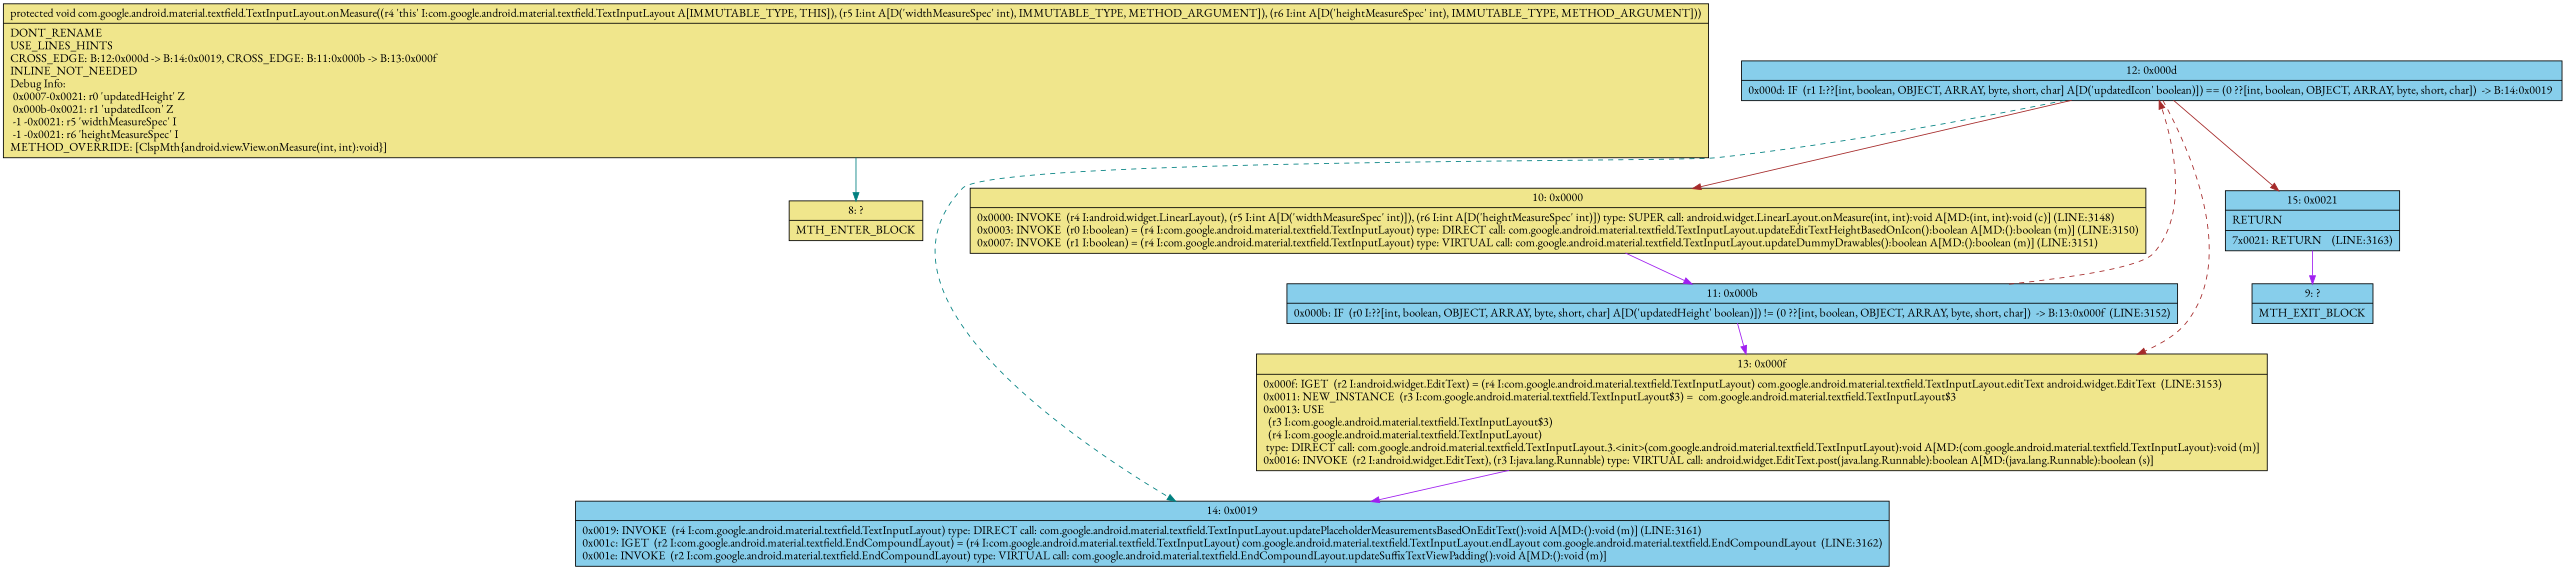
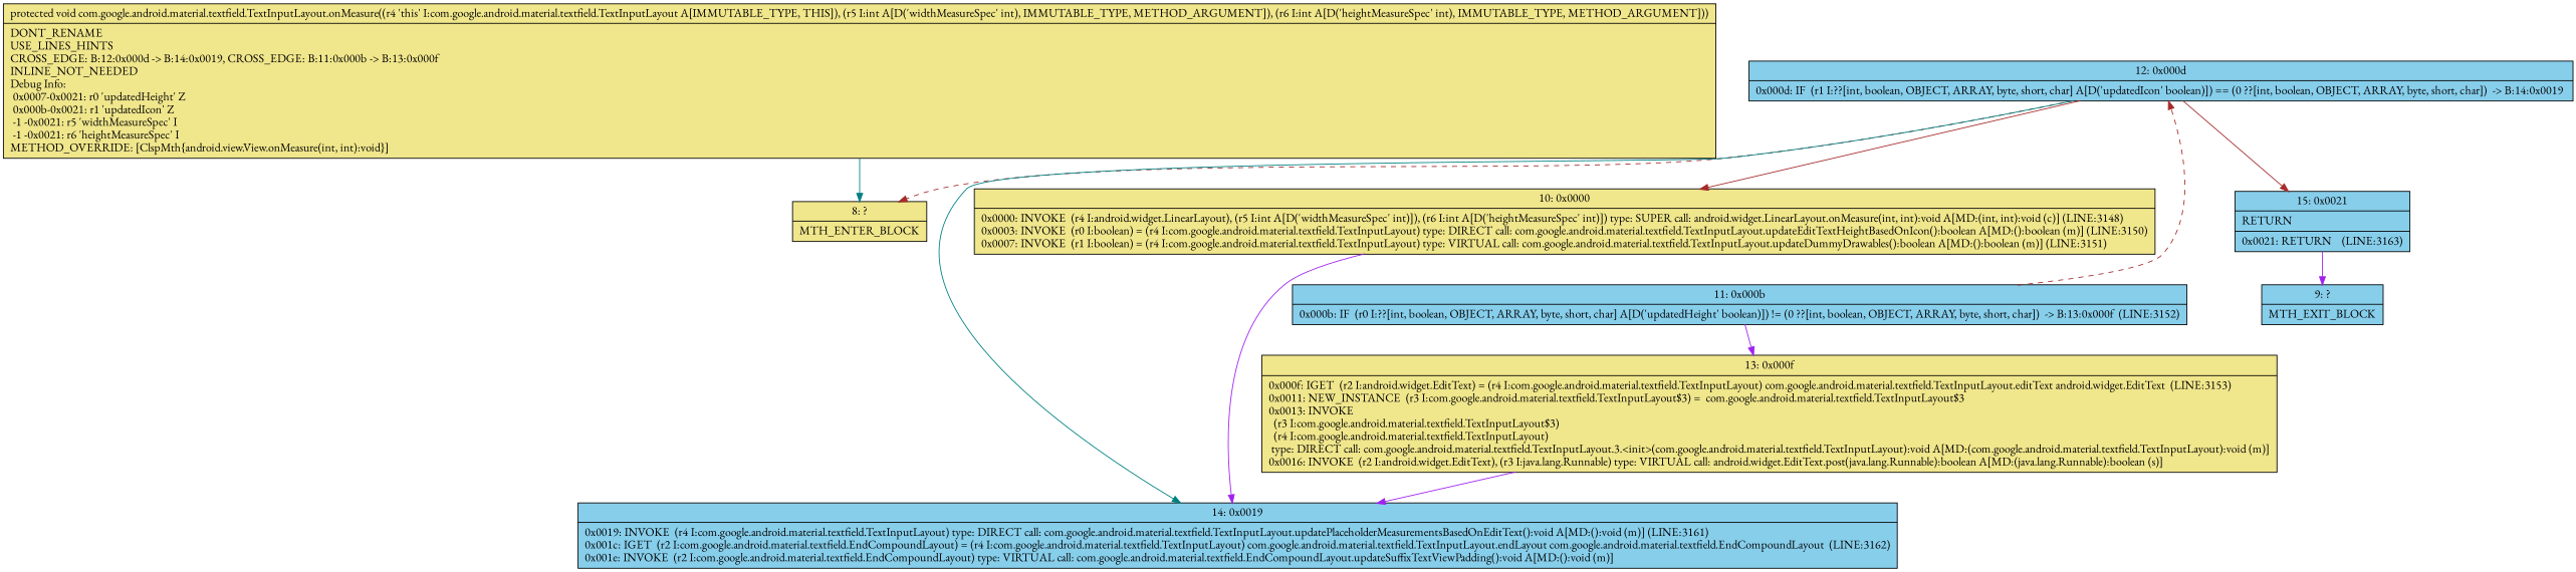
  digraph {
    fontname="EB Garamond"
    node [fillcolor=skyblue fontname="EB Garamond" shape=record style=filled]
    edge [color=purple fontname="EB Garamond"]
    n1 [fillcolor=khaki label="{8\:\ ?|MTH_ENTER_BLOCK\l}"]
    n2 [fillcolor=khaki label="{10\:\ 0x0000|0x0000: INVOKE  (r4 I:android.widget.LinearLayout), (r5 I:int A[D('widthMeasureSpec' int)]), (r6 I:int A[D('heightMeasureSpec' int)]) type: SUPER call: android.widget.LinearLayout.onMeasure(int, int):void A[MD:(int, int):void (c)] (LINE:3148)\l0x0003: INVOKE  (r0 I:boolean) = (r4 I:com.google.android.material.textfield.TextInputLayout) type: DIRECT call: com.google.android.material.textfield.TextInputLayout.updateEditTextHeightBasedOnIcon():boolean A[MD:():boolean (m)] (LINE:3150)\l0x0007: INVOKE  (r1 I:boolean) = (r4 I:com.google.android.material.textfield.TextInputLayout) type: VIRTUAL call: com.google.android.material.textfield.TextInputLayout.updateDummyDrawables():boolean A[MD:():boolean (m)] (LINE:3151)\l}"]
    n3 [label="{11\:\ 0x000b|0x000b: IF  (r0 I:??[int, boolean, OBJECT, ARRAY, byte, short, char] A[D('updatedHeight' boolean)]) != (0 ??[int, boolean, OBJECT, ARRAY, byte, short, char])  \-\> B:13:0x000f  (LINE:3152)\l}"]
    n4 [label="{12\:\ 0x000d|0x000d: IF  (r1 I:??[int, boolean, OBJECT, ARRAY, byte, short, char] A[D('updatedIcon' boolean)]) == (0 ??[int, boolean, OBJECT, ARRAY, byte, short, char])  \-\> B:14:0x0019 \l}"]
-   n5 [fillcolor=khaki label="{13\:\ 0x000f|0x000f: IGET  (r2 I:android.widget.EditText) = (r4 I:com.google.android.material.textfield.TextInputLayout) com.google.android.material.textfield.TextInputLayout.editText android.widget.EditText  (LINE:3153)\l0x0011: NEW_INSTANCE  (r3 I:com.google.android.material.textfield.TextInputLayout$3) =  com.google.android.material.textfield.TextInputLayout$3 \l0x0013: USE  \l  (r3 I:com.google.android.material.textfield.TextInputLayout$3)\l  (r4 I:com.google.android.material.textfield.TextInputLayout)\l type: DIRECT call: com.google.android.material.textfield.TextInputLayout.3.\<init\>(com.google.android.material.textfield.TextInputLayout):void A[MD:(com.google.android.material.textfield.TextInputLayout):void (m)]\l0x0016: INVOKE  (r2 I:android.widget.EditText), (r3 I:java.lang.Runnable) type: VIRTUAL call: android.widget.EditText.post(java.lang.Runnable):boolean A[MD:(java.lang.Runnable):boolean (s)]\l}"]
+   n5 [fillcolor=khaki label="{13\:\ 0x000f|0x000f: IGET  (r2 I:android.widget.EditText) = (r4 I:com.google.android.material.textfield.TextInputLayout) com.google.android.material.textfield.TextInputLayout.editText android.widget.EditText  (LINE:3153)\l0x0011: NEW_INSTANCE  (r3 I:com.google.android.material.textfield.TextInputLayout$3) =  com.google.android.material.textfield.TextInputLayout$3 \l0x0013: INVOKE  \l  (r3 I:com.google.android.material.textfield.TextInputLayout$3)\l  (r4 I:com.google.android.material.textfield.TextInputLayout)\l type: DIRECT call: com.google.android.material.textfield.TextInputLayout.3.\<init\>(com.google.android.material.textfield.TextInputLayout):void A[MD:(com.google.android.material.textfield.TextInputLayout):void (m)]\l0x0016: INVOKE  (r2 I:android.widget.EditText), (r3 I:java.lang.Runnable) type: VIRTUAL call: android.widget.EditText.post(java.lang.Runnable):boolean A[MD:(java.lang.Runnable):boolean (s)]\l}"]
    n6 [label="{14\:\ 0x0019|0x0019: INVOKE  (r4 I:com.google.android.material.textfield.TextInputLayout) type: DIRECT call: com.google.android.material.textfield.TextInputLayout.updatePlaceholderMeasurementsBasedOnEditText():void A[MD:():void (m)] (LINE:3161)\l0x001c: IGET  (r2 I:com.google.android.material.textfield.EndCompoundLayout) = (r4 I:com.google.android.material.textfield.TextInputLayout) com.google.android.material.textfield.TextInputLayout.endLayout com.google.android.material.textfield.EndCompoundLayout  (LINE:3162)\l0x001e: INVOKE  (r2 I:com.google.android.material.textfield.EndCompoundLayout) type: VIRTUAL call: com.google.android.material.textfield.EndCompoundLayout.updateSuffixTextViewPadding():void A[MD:():void (m)]\l}"]
-   n7 [label="{15\:\ 0x0021|RETURN\l|7x0021: RETURN    (LINE:3163)\l}"]
+   n7 [label="{15\:\ 0x0021|RETURN\l|0x0021: RETURN    (LINE:3163)\l}"]
    n8 [label="{9\:\ ?|MTH_EXIT_BLOCK\l}"]
    n9 [fillcolor=khaki label="{protected void com.google.android.material.textfield.TextInputLayout.onMeasure((r4 'this' I:com.google.android.material.textfield.TextInputLayout A[IMMUTABLE_TYPE, THIS]), (r5 I:int A[D('widthMeasureSpec' int), IMMUTABLE_TYPE, METHOD_ARGUMENT]), (r6 I:int A[D('heightMeasureSpec' int), IMMUTABLE_TYPE, METHOD_ARGUMENT]))  | DONT_RENAME\lUSE_LINES_HINTS\lCROSS_EDGE: B:12:0x000d \-\> B:14:0x0019, CROSS_EDGE: B:11:0x000b \-\> B:13:0x000f\lINLINE_NOT_NEEDED\lDebug Info:\l  0x0007\-0x0021: r0 'updatedHeight' Z\l  0x000b\-0x0021: r1 'updatedIcon' Z\l  \-1 \-0x0021: r5 'widthMeasureSpec' I\l  \-1 \-0x0021: r6 'heightMeasureSpec' I\lMETHOD_OVERRIDE: [ClspMth\{android.view.View.onMeasure(int, int):void\}]\l}"]
-   n2 -> n3
+   n2 -> n6
    n3 -> n4 [color=brown style=dashed]
    n3 -> n5
    n4 -> n2 [color=brown]
-   n4 -> n5 [color=brown style=dashed]
-   n4 -> n6 [color=teal style=dashed]
+   n4 -> n1 [color=brown style=dashed]
+   n4 -> n6 [color=teal]
    n4 -> n7 [color=brown]
    n5 -> n6
    n7 -> n8
    n9 -> n1 [color=teal]
  }
